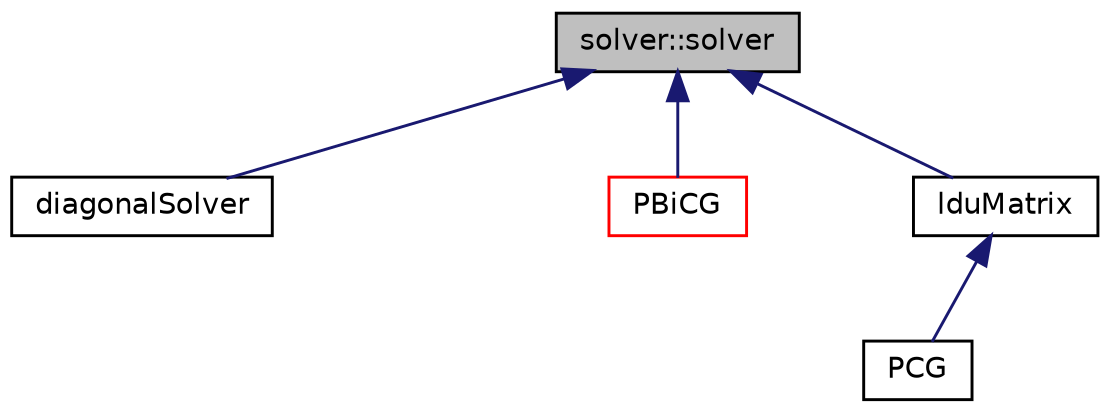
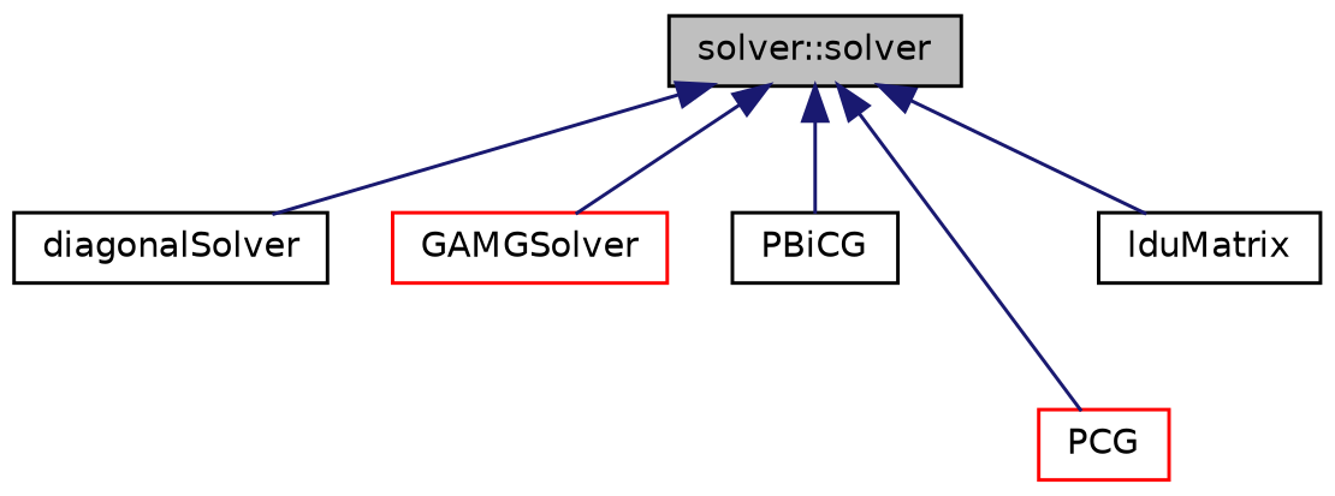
  digraph {
    node [color=black fontname=Helvetica fontsize=10 shape=record]
    edge [color=midnightblue dir=back fontname=Helvetica fontsize=10 labelfontname=Helvetica labelfontsize=10 style=solid]
    n1 [fillcolor=grey75 fontcolor=black height=0.2 label="solver::solver" style=filled width=0.4]
    n2 [height=0.2 label=diagonalSolver width=0.4]
-   n4 [color=red height=0.2 label=PBiCG width=0.4]
-   n5 [height=0.2 label=PCG width=0.4]
+   n3 [color=red height=0.2 label=GAMGSolver width=0.4]
+   n4 [height=0.2 label=PBiCG width=0.4]
+   n5 [color=red height=0.2 label=PCG width=0.4]
    n6 [height=0.2 label=lduMatrix width=0.4]
    n1 -> n2
+   n1 -> n3
    n1 -> n4
-   n6 -> n5
+   n1 -> n5
    n1 -> n6
  }
